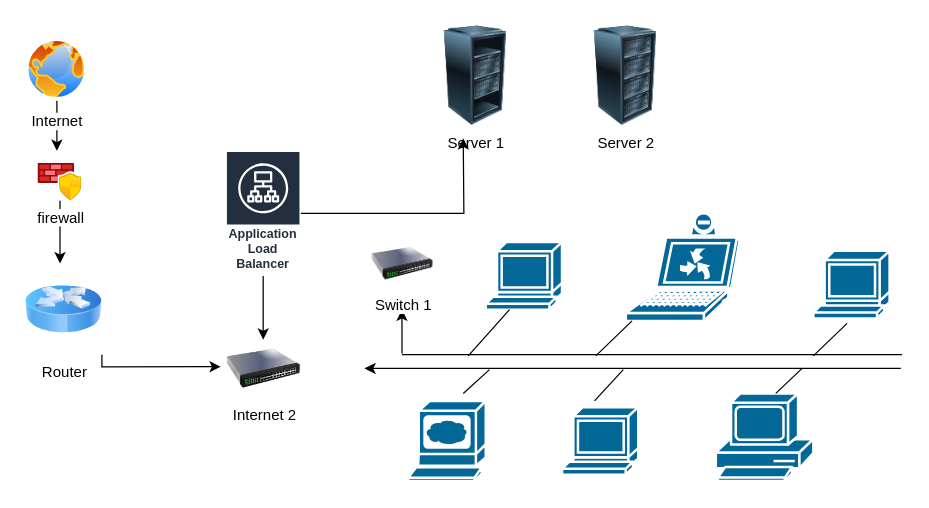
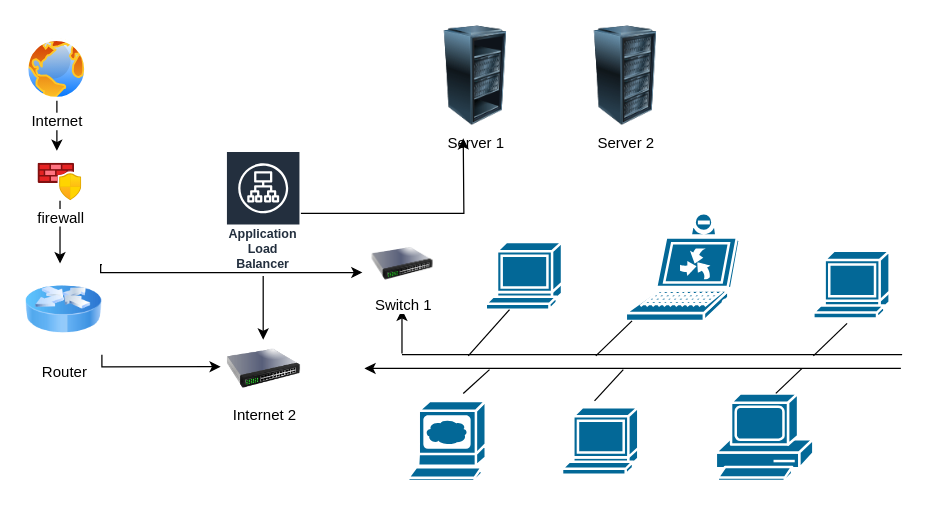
  <mxCell id="0" />
  <mxCell id="1" parent="0" />
  <mxCell id="2" style="edgeStyle=orthogonalEdgeStyle;rounded=0;orthogonalLoop=1;jettySize=auto;html=1;" edge="1" parent="1" source="3"><mxGeometry relative="1" as="geometry"><mxPoint x="45" y="120" as="targetPoint" /></mxGeometry></mxCell>
  <mxCell id="3" value="Internet" style="image;aspect=fixed;perimeter=ellipsePerimeter;html=1;align=center;shadow=0;dashed=0;spacingTop=3;image=img/lib/active_directory/internet_globe.svg;" vertex="1" parent="1"><mxGeometry x="20" y="30" width="50" height="50" as="geometry" /></mxCell>
  <mxCell id="4" value="Server 1" style="image;html=1;image=img/lib/clip_art/computers/Server_Rack_Partial_128x128.png" vertex="1" parent="1"><mxGeometry x="340" width="80" height="80" as="geometry" y="20" /></mxCell>
  <mxCell id="5" style="edgeStyle=orthogonalEdgeStyle;rounded=0;orthogonalLoop=1;jettySize=auto;html=1;" edge="1" parent="1" source="6"><mxGeometry relative="1" as="geometry"><mxPoint x="47.5" y="210" as="targetPoint" /></mxGeometry></mxCell>
  <mxCell id="6" value="firewall" style="image;aspect=fixed;html=1;points=[];align=center;fontSize=12;image=img/lib/azure2/networking/Azure_Firewall_Manager.svg;" vertex="1" parent="1"><mxGeometry x="30" y="130" width="35" height="30" as="geometry" /></mxCell>
  <mxCell id="7" style="edgeStyle=orthogonalEdgeStyle;rounded=0;orthogonalLoop=1;jettySize=auto;html=1;" edge="1" parent="1" source="9"><mxGeometry relative="1" as="geometry"><mxPoint x="210" y="271" as="targetPoint" /></mxGeometry></mxCell>
  <mxCell id="8" style="edgeStyle=orthogonalEdgeStyle;rounded=0;orthogonalLoop=1;jettySize=auto;html=1;" edge="1" parent="1" source="9"><mxGeometry relative="1" as="geometry"><mxPoint x="370" y="110" as="targetPoint" /></mxGeometry></mxCell>
  <mxCell id="9" value="Application Load Balancer" style="sketch=0;outlineConnect=0;fontColor=#232F3E;gradientColor=none;strokeColor=#ffffff;fillColor=#232F3E;dashed=0;verticalLabelPosition=middle;verticalAlign=bottom;align=center;html=1;whiteSpace=wrap;fontSize=10;fontStyle=1;spacing=3;shape=mxgraph.aws4.productIcon;prIcon=mxgraph.aws4.application_load_balancer;" vertex="1" parent="1"><mxGeometry x="180" y="120" width="60" height="100" as="geometry" /></mxCell>
  <mxCell id="10" value="" style="shape=mxgraph.cisco.computers_and_peripherals.upc;html=1;pointerEvents=1;dashed=0;fillColor=#036897;strokeColor=#ffffff;strokeWidth=2;verticalLabelPosition=bottom;verticalAlign=top;align=center;outlineConnect=0;" vertex="1" parent="1"><mxGeometry x="500" y="170" width="91" height="86" as="geometry" /></mxCell>
  <mxCell id="11" value="" style="shape=mxgraph.cisco.computers_and_peripherals.terminal;html=1;pointerEvents=1;dashed=0;fillColor=#036897;strokeColor=#ffffff;strokeWidth=2;verticalLabelPosition=bottom;verticalAlign=top;align=center;outlineConnect=0;" vertex="1" parent="1"><mxGeometry x="449" y="325" width="61" height="54" as="geometry" /></mxCell>
  <mxCell id="12" value="" style="shape=mxgraph.cisco.computers_and_peripherals.pc;html=1;pointerEvents=1;dashed=0;fillColor=#036897;strokeColor=#ffffff;strokeWidth=2;verticalLabelPosition=bottom;verticalAlign=top;align=center;outlineConnect=0;" vertex="1" parent="1"><mxGeometry x="572" y="314" width="78" height="70" as="geometry" /></mxCell>
  <mxCell id="13" value="" style="shape=mxgraph.cisco.computers_and_peripherals.web_browser;html=1;pointerEvents=1;dashed=0;fillColor=#036897;strokeColor=#ffffff;strokeWidth=2;verticalLabelPosition=bottom;verticalAlign=top;align=center;outlineConnect=0;" vertex="1" parent="1"><mxGeometry x="326" y="320" width="62" height="64" as="geometry" /></mxCell>
  <mxCell id="14" value="" style="shape=mxgraph.cisco.computers_and_peripherals.terminal;html=1;pointerEvents=1;dashed=0;fillColor=#036897;strokeColor=#ffffff;strokeWidth=2;verticalLabelPosition=bottom;verticalAlign=top;align=center;outlineConnect=0;" vertex="1" parent="1"><mxGeometry x="388" y="193" width="61" height="54" as="geometry" /></mxCell>
  <mxCell id="15" value="" style="shape=mxgraph.cisco.computers_and_peripherals.terminal;html=1;pointerEvents=1;dashed=0;fillColor=#036897;strokeColor=#ffffff;strokeWidth=2;verticalLabelPosition=bottom;verticalAlign=top;align=center;outlineConnect=0;" vertex="1" parent="1"><mxGeometry x="650" y="200" width="61" height="54" as="geometry" /></mxCell>
  <mxCell id="16" value="" style="endArrow=classic;html=1;rounded=0;" edge="1" parent="1"><mxGeometry width="50" height="50" relative="1" as="geometry"><mxPoint x="720" y="294" as="sourcePoint" /><mxPoint x="291" y="294" as="targetPoint" /><Array as="points" /></mxGeometry></mxCell>
  <mxCell id="17" value="" style="endArrow=none;html=1;rounded=0;" edge="1" parent="1"><mxGeometry width="50" height="50" relative="1" as="geometry"><mxPoint x="370" y="314" as="sourcePoint" /><mxPoint x="391" y="295" as="targetPoint" /><Array as="points"><mxPoint x="370" y="314" /></Array></mxGeometry></mxCell>
  <mxCell id="18" value="" style="endArrow=none;html=1;rounded=0;" edge="1" parent="1"><mxGeometry width="50" height="50" relative="1" as="geometry"><mxPoint x="475" y="320" as="sourcePoint" /><mxPoint x="498" y="295" as="targetPoint" /></mxGeometry></mxCell>
  <mxCell id="19" value="" style="endArrow=none;html=1;rounded=0;" edge="1" parent="1"><mxGeometry width="50" height="50" relative="1" as="geometry"><mxPoint x="620" y="314" as="sourcePoint" /><mxPoint x="641" y="294" as="targetPoint" /></mxGeometry></mxCell>
  <mxCell id="20" style="edgeStyle=orthogonalEdgeStyle;rounded=0;orthogonalLoop=1;jettySize=auto;html=1;exitX=1;exitY=1;exitDx=0;exitDy=0;" edge="1" parent="1" source="21"><mxGeometry relative="1" as="geometry"><mxPoint x="176" y="292.667" as="targetPoint" /><Array as="points"><mxPoint x="81" y="293" /></Array></mxGeometry></mxCell>
  <mxCell id="21" value="Router" style="image;html=1;image=img/lib/clip_art/networking/Router_Icon_128x128.png" vertex="1" parent="1"><mxGeometry x="20" y="211" width="61" height="72" as="geometry" /></mxCell>
  <mxCell id="22" value="Server 2" style="image;html=1;image=img/lib/clip_art/computers/Server_Rack_128x128.png" vertex="1" parent="1"><mxGeometry x="460" width="80" height="80" as="geometry" y="20" /></mxCell>
  <mxCell id="23" value="" style="endArrow=none;html=1;rounded=0;" edge="1" parent="1"><mxGeometry width="50" height="50" relative="1" as="geometry"><mxPoint x="374" y="284" as="sourcePoint" /><mxPoint x="407" y="247" as="targetPoint" /></mxGeometry></mxCell>
  <mxCell id="24" value="" style="endArrow=none;html=1;rounded=0;" edge="1" parent="1"><mxGeometry width="50" height="50" relative="1" as="geometry"><mxPoint x="476" y="284" as="sourcePoint" /><mxPoint x="505" y="256" as="targetPoint" /></mxGeometry></mxCell>
  <mxCell id="25" value="" style="endArrow=none;html=1;rounded=0;" edge="1" parent="1"><mxGeometry width="50" height="50" relative="1" as="geometry"><mxPoint x="650" y="284" as="sourcePoint" /><mxPoint x="677" y="258" as="targetPoint" /></mxGeometry></mxCell>
  <mxCell id="26" value="" style="endArrow=classic;html=1;rounded=0;" edge="1" parent="1"><mxGeometry width="50" height="50" relative="1" as="geometry"><mxPoint x="321" y="282" as="sourcePoint" /><mxPoint x="321" y="247" as="targetPoint" /></mxGeometry></mxCell>
  <mxCell id="27" value="Internet 2" style="image;html=1;image=img/lib/clip_art/networking/Switch_128x128.png" vertex="1" parent="1"><mxGeometry x="181" y="271" width="59" height="47" as="geometry" /></mxCell>
  <mxCell id="28" value="" style="endArrow=none;html=1;rounded=0;" edge="1" parent="1"><mxGeometry width="50" height="50" relative="1" as="geometry"><mxPoint x="721" y="283" as="sourcePoint" /><mxPoint x="321" y="283" as="targetPoint" /></mxGeometry></mxCell>
  <mxCell id="29" value="Switch 1" style="image;html=1;image=img/lib/clip_art/networking/Switch_128x128.png" vertex="1" parent="1"><mxGeometry x="297" y="191" width="49" height="39" as="geometry" /></mxCell>
+ <mxCell id="30" style="edgeStyle=orthogonalEdgeStyle;rounded=0;orthogonalLoop=1;jettySize=auto;html=1;exitX=1;exitY=0;exitDx=0;exitDy=0;entryX=-0.156;entryY=0.675;entryDx=0;entryDy=0;entryPerimeter=0;" edge="1" parent="1" source="21" target="29"><mxGeometry relative="1" as="geometry"><Array as="points"><mxPoint x="80" y="217" /></Array></mxGeometry></mxCell>
  <mxCell id="31" style="edgeStyle=orthogonalEdgeStyle;rounded=0;orthogonalLoop=1;jettySize=auto;html=1;exitX=0.5;exitY=1;exitDx=0;exitDy=0;" edge="1" parent="1" source="27" target="27"><mxGeometry relative="1" as="geometry" /></mxCell>
